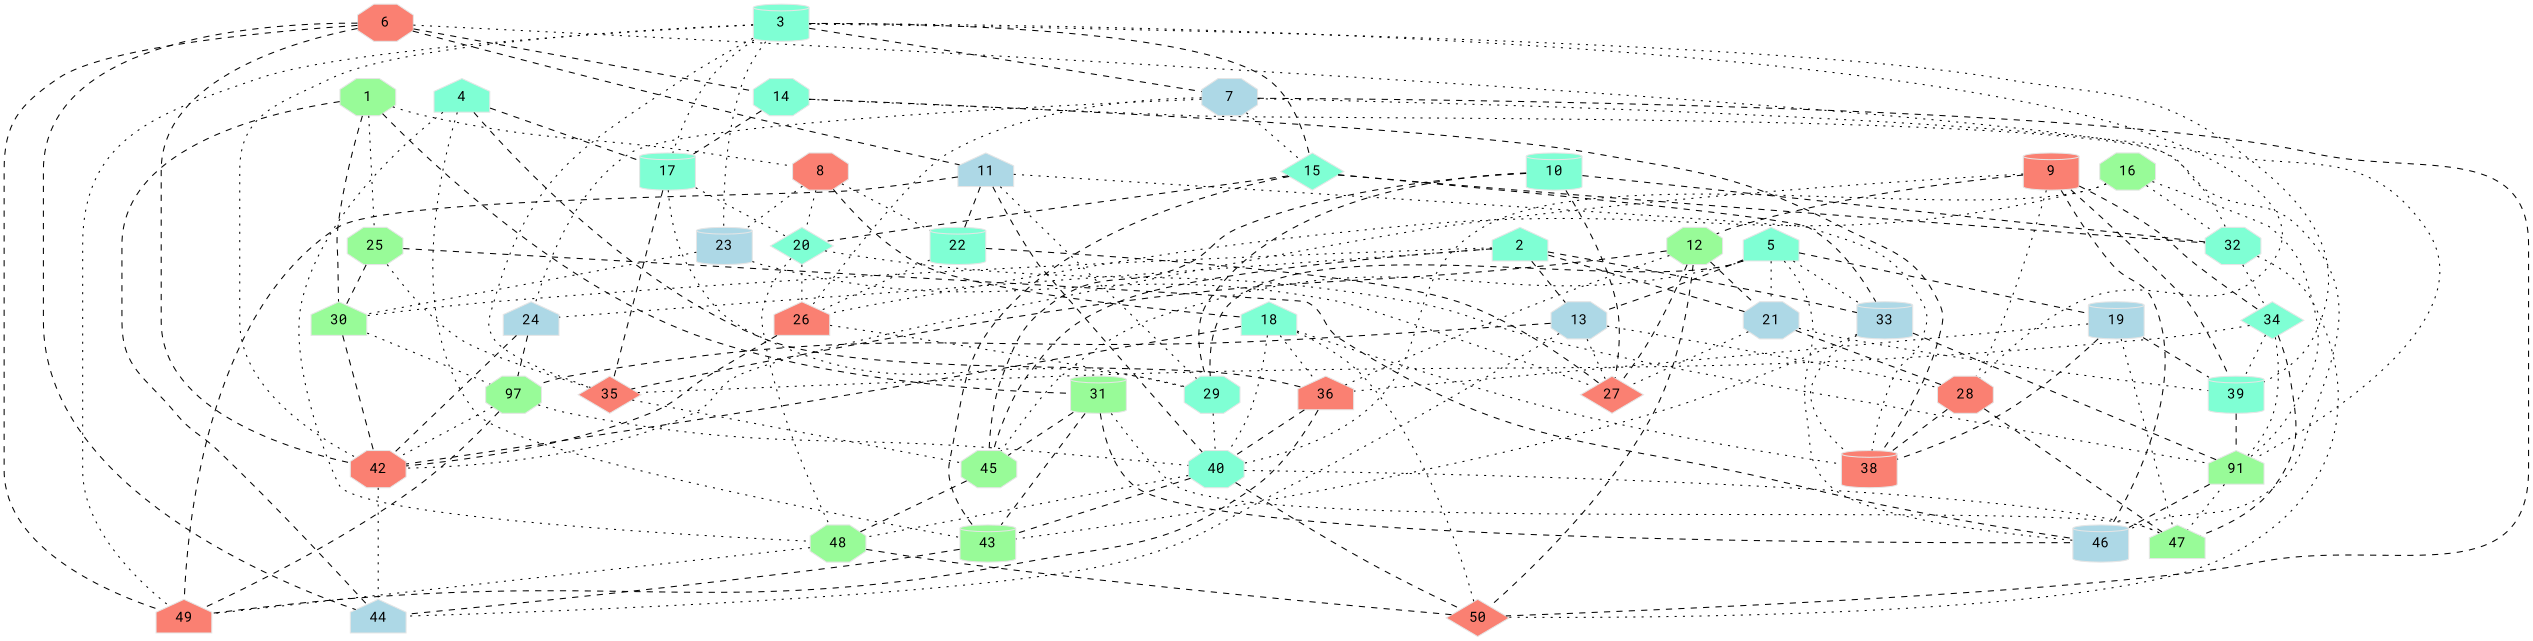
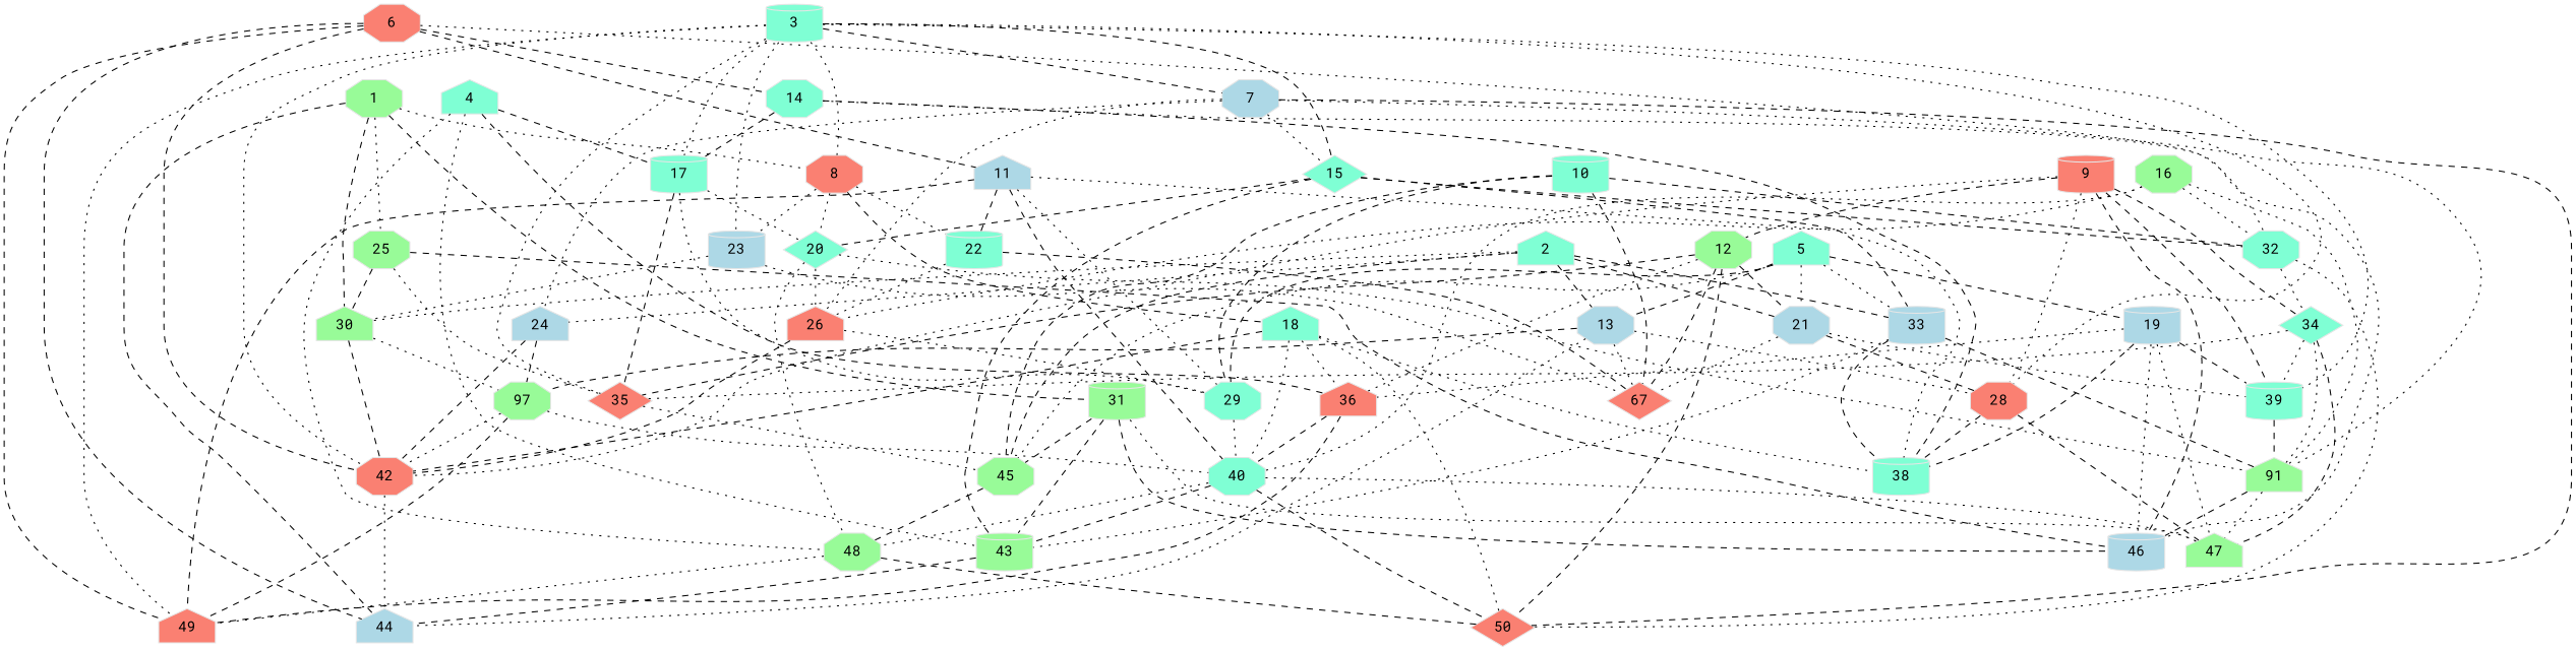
  graph {
    fontname="Roboto Mono"
    node [color=gray90 fillcolor=aquamarine fontname="Roboto Mono" shape=octagon style=filled]
    edge [fontname="Roboto Mono" style=dotted weight=1.0]
    1 [fillcolor=palegreen]
    8 [fillcolor=salmon]
    25 [fillcolor=palegreen]
    30 [fillcolor=palegreen shape=house]
    31 [fillcolor=palegreen shape=cylinder]
    44 [fillcolor=lightblue shape=house]
    23 [fillcolor=lightblue shape=cylinder]
    18 [shape=house]
    20 [shape=diamond]
    22 [shape=cylinder]
    35 [fillcolor=salmon shape=diamond]
    46 [fillcolor=lightblue shape=cylinder]
    42 [fillcolor=salmon]
    n14 [fillcolor=palegreen label=97]
    45 [fillcolor=palegreen]
    43 [fillcolor=palegreen shape=cylinder]
    47 [fillcolor=palegreen shape=house]
    2 [shape=house]
    13 [fillcolor=lightblue]
    21 [fillcolor=lightblue]
    24 [fillcolor=lightblue shape=house]
    33 [fillcolor=lightblue shape=cylinder]
    28 [fillcolor=salmon]
-   27 [fillcolor=salmon shape=diamond]
+   27 [fillcolor=salmon shape=diamond label=67]
    39 [shape=cylinder]
    n26 [fillcolor=palegreen label=91 shape=house]
-   38 [fillcolor=salmon shape=cylinder]
+   38 [shape=cylinder]
    48 [fillcolor=palegreen]
    3 [shape=cylinder]
    7 [fillcolor=lightblue]
    15 [shape=diamond]
    17 [shape=cylinder]
    49 [fillcolor=salmon shape=house]
    26 [fillcolor=salmon shape=house]
    50 [fillcolor=salmon shape=diamond]
    32
    29
    4 [shape=house]
    36 [fillcolor=salmon shape=house]
    40
    5 [shape=house]
    19 [fillcolor=lightblue shape=cylinder]
    6 [fillcolor=salmon]
    11 [fillcolor=lightblue shape=house]
    14
    34 [shape=diamond]
    9 [fillcolor=salmon shape=cylinder]
    12 [fillcolor=palegreen]
    10 [shape=cylinder]
    16 [fillcolor=palegreen]
    1 -- 8
    1 -- 25
    1 -- 30 [style=dashed]
    1 -- 31 [style=dashed weight=2.0]
    1 -- 44 [style=dashed]
    8 -- 23
    8 -- 18 [style=dashed]
    8 -- 20
    8 -- 22
    25 -- 30 [style=dashed]
    25 -- 35
    25 -- 46 [style=dashed]
    30 -- 42 [style=dashed]
    30 -- n14
    31 -- 46 [style=dashed]
    31 -- 45 [style=dashed]
    31 -- 43 [style=dashed]
    31 -- 47
    23 -- 30
    23 -- 27
    18 -- 42 [style=dashed]
    18 -- 38
    18 -- 50
    18 -- 36
    18 -- 40
    20 -- n26
    20 -- 48
    20 -- 26
    22 -- 27 [style=dashed]
    22 -- 26
    35 -- 45
    42 -- 44 [weight=2.0]
    n14 -- 42
    n14 -- 49 [style=dashed]
    n14 -- 40
    45 -- 48 [style=dashed]
    43 -- 44 [style=dashed]
    2 -- 30
    2 -- 45 [style=dashed]
    2 -- 13 [style=dashed]
    2 -- 21 [style=dashed]
    2 -- 24
    2 -- 33 [style=dashed]
    13 -- 44
    13 -- n14 [style=dashed]
    13 -- 28
    13 -- 27
    21 -- 28 [style=dashed]
    21 -- 27
    21 -- 39
    24 -- 42 [style=dashed]
    24 -- n14 [style=dashed]
    33 -- 43
    33 -- n26 [style=dashed]
-   33 -- 38
+   33 -- 38 [style=dashed]
    28 -- 47 [style=dashed]
    28 -- 38 [style=dashed]
    39 -- n26 [style=dashed]
    n26 -- 46 [style=dashed]
    n26 -- 47
    48 -- 49
    48 -- 50 [style=dashed]
+   3 -- 8
    3 -- 23
    3 -- 35
    3 -- 42
    3 -- 28
    3 -- 39
    3 -- 7 [style=dashed]
    3 -- 15 [style=dashed]
    3 -- 17
    3 -- 49
    7 -- 24
    7 -- n26
    7 -- 15
    7 -- 26
    7 -- 50 [style=dashed]
    15 -- 20 [style=dashed]
    15 -- 43 [style=dashed]
    15 -- 33 [style=dashed]
    15 -- 32 [style=dashed]
    17 -- 20
    17 -- 35 [style=dashed]
    17 -- 29
    26 -- 42 [style=dashed]
    26 -- 29
    32 -- 50
    32 -- 34
    29 -- 40
    4 -- 43
    4 -- 48
    4 -- 17 [style=dashed]
    4 -- 36 [style=dashed]
    36 -- 49 [style=dashed]
    36 -- 40 [style=dashed]
    40 -- 43 [style=dashed]
    40 -- 47
    40 -- 48
    40 -- 50 [style=dashed]
    5 -- 45
    5 -- 13 [style=dashed]
    5 -- 21
    5 -- 33
    5 -- 29 [style=dashed]
    5 -- 19 [style=dashed]
-   5 -- 46
+   19 -- 46
    19 -- 47
    19 -- 39 [style=dashed]
    19 -- 38 [style=dashed]
    19 -- 36
    6 -- 44 [style=dashed]
    6 -- 42 [style=dashed]
    6 -- 49 [style=dashed]
    6 -- 32
    6 -- 11 [style=dashed]
    6 -- 14 [style=dashed]
    11 -- 22 [style=dashed]
    11 -- 38
    11 -- 49 [style=dashed]
    11 -- 29
    11 -- 40 [style=dashed]
    14 -- 46
    14 -- 38 [style=dashed]
    14 -- 17 [style=dashed]
    34 -- 35
    34 -- 47 [style=dashed]
    34 -- 39
    34 -- n26
    9 -- 46 [style=dashed]
    9 -- 42
    9 -- 28
    9 -- 39 [style=dashed]
    9 -- 34 [style=dashed]
    9 -- 12 [style=dashed]
    12 -- 35 [style=dashed]
    12 -- 21 [style=dashed]
    12 -- 27 [style=dashed]
    12 -- 50 [style=dashed]
    12 -- 36
    10 -- 45 [style=dashed]
    10 -- 27 [style=dashed]
    10 -- 32 [style=dashed]
    10 -- 29 [style=dashed]
    16 -- n26
    16 -- 26
    16 -- 32
    16 -- 40
  }
